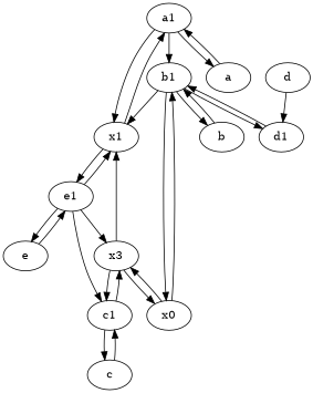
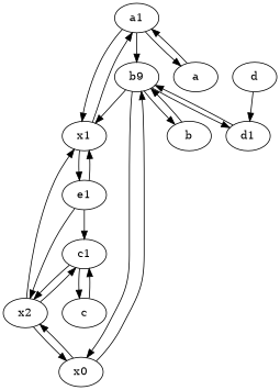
  digraph {
    a1
    a
-   b1
+   b1 [label=b9]
    x1
    x0
    d1
    b
    e1
-   x2 [label=x3]
+   x2
    c1
-   e
    c
    d
    a1 -> a
    a1 -> b1
    a1 -> x1
    a -> a1
    b1 -> x1
    b1 -> x0
    b1 -> d1
    b1 -> b
    x1 -> a1
    x1 -> e1
    x0 -> b1
    x0 -> x2
    d1 -> b1
    b -> b1
    e1 -> x1
    e1 -> x2
    e1 -> c1
-   e1 -> e
    x2 -> x1
    x2 -> x0
    x2 -> c1
    c1 -> x2
    c1 -> c
-   e -> e1
    c -> c1
    d -> d1
  }
